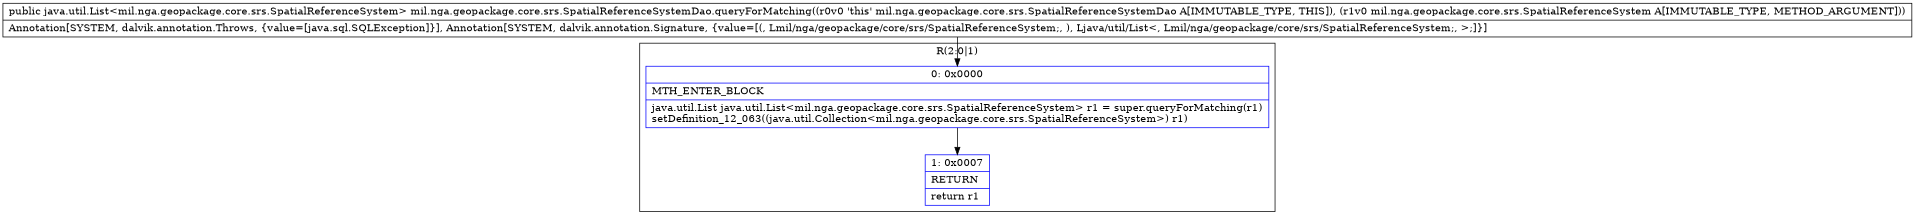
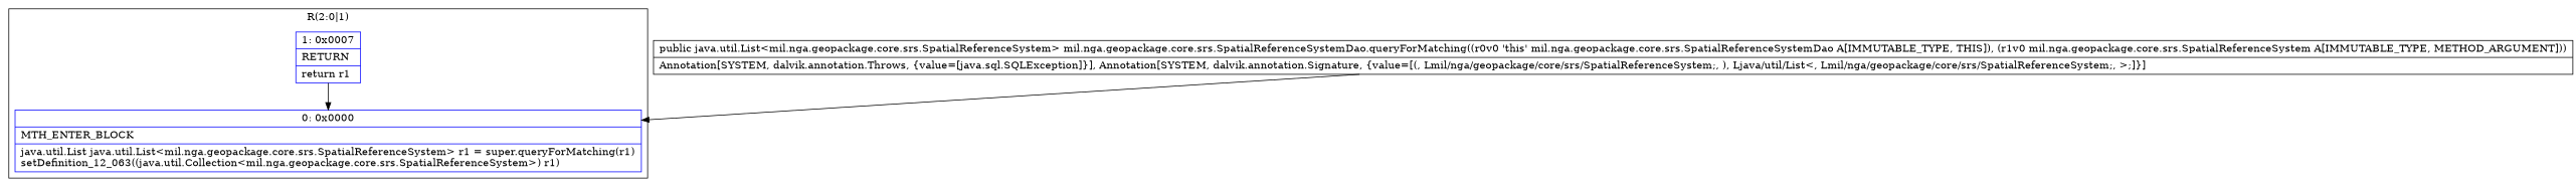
  digraph {
    node [color=blue shape=record]
    n1 [label="{0\:\ 0x0000|MTH_ENTER_BLOCK\l|java.util.List java.util.List\<mil.nga.geopackage.core.srs.SpatialReferenceSystem\> r1 = super.queryForMatching(r1)\lsetDefinition_12_063((java.util.Collection\<mil.nga.geopackage.core.srs.SpatialReferenceSystem\>) r1)\l}"]
    n2 [label="{1\:\ 0x0007|RETURN\l|return r1\l}"]
    n3 [label="{public java.util.List\<mil.nga.geopackage.core.srs.SpatialReferenceSystem\> mil.nga.geopackage.core.srs.SpatialReferenceSystemDao.queryForMatching((r0v0 'this' mil.nga.geopackage.core.srs.SpatialReferenceSystemDao A[IMMUTABLE_TYPE, THIS]), (r1v0 mil.nga.geopackage.core.srs.SpatialReferenceSystem A[IMMUTABLE_TYPE, METHOD_ARGUMENT]))  | Annotation[SYSTEM, dalvik.annotation.Throws, \{value=[java.sql.SQLException]\}], Annotation[SYSTEM, dalvik.annotation.Signature, \{value=[(, Lmil\/nga\/geopackage\/core\/srs\/SpatialReferenceSystem;, ), Ljava\/util\/List\<, Lmil\/nga\/geopackage\/core\/srs\/SpatialReferenceSystem;, \>;]\}]\l}" color=""]
    subgraph cluster_1 {
      label="R(2:0|1)"
      n1
      n2
    }
-   n1 -> n2
+   n2 -> n1
    n3 -> n1
  }
